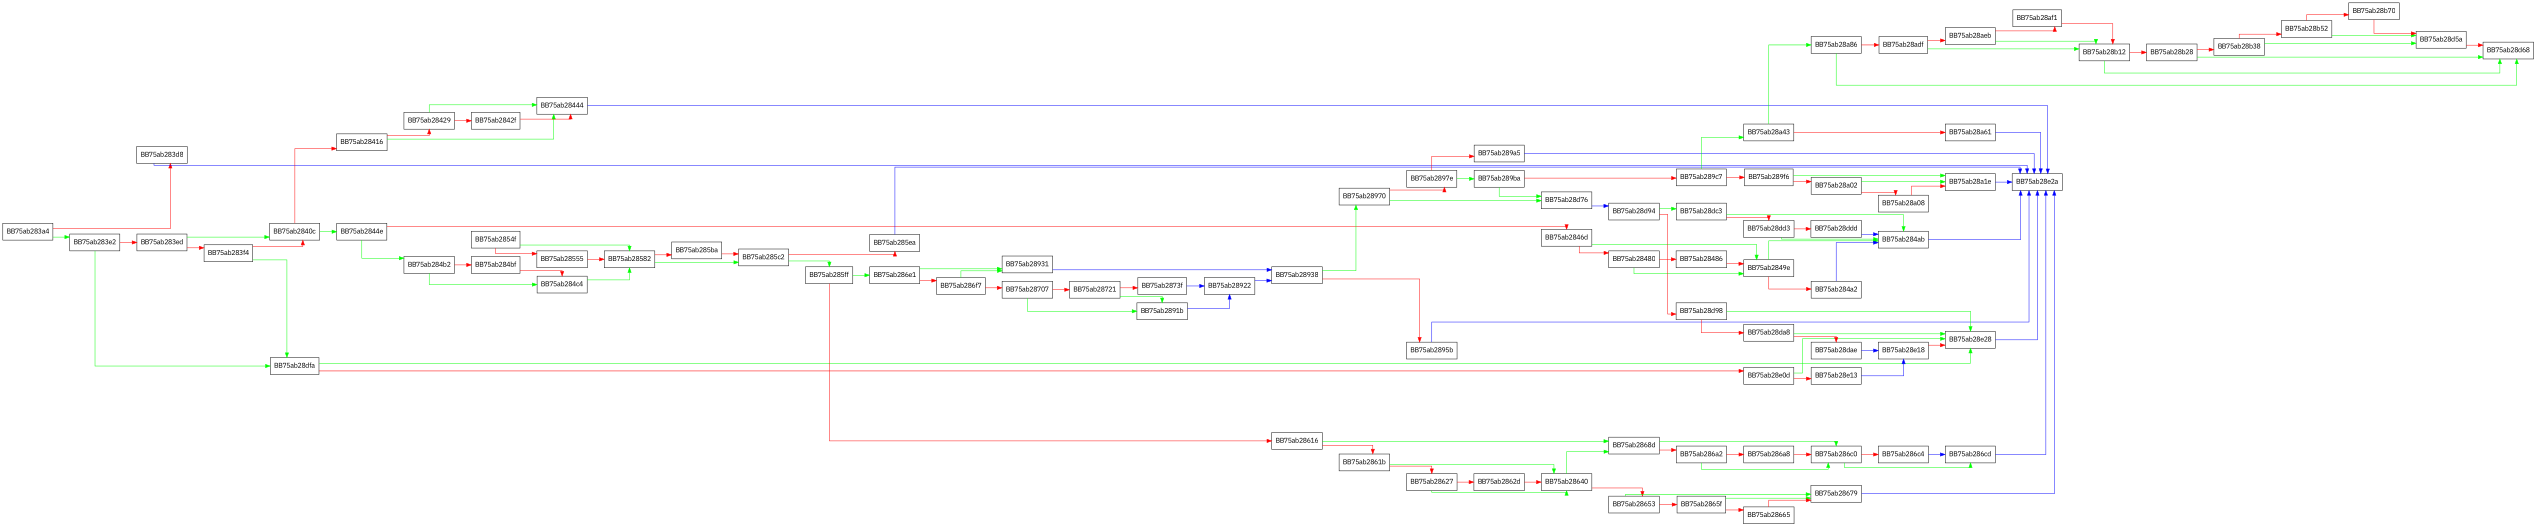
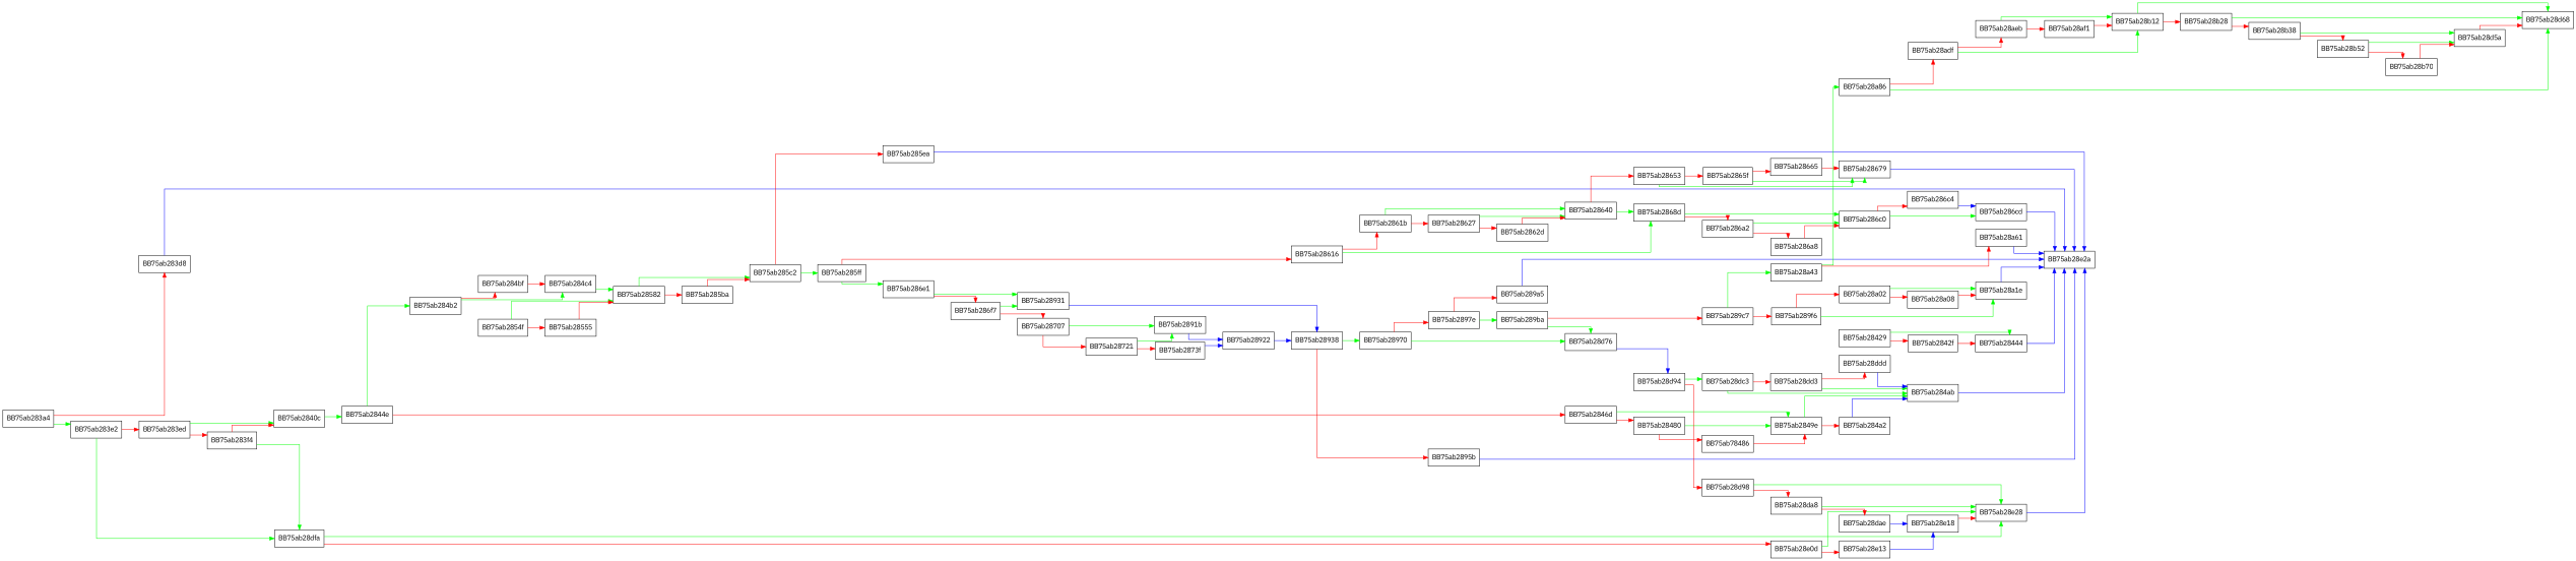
  digraph {
    fontname="IBM Plex Sans"
    rankdir=LR
    splines=ortho
    node [fontname="IBM Plex Sans" shape=box]
    edge [color=red fontname="IBM Plex Sans"]
    BB75ab283a4
    BB75ab283e2
    BB75ab283d8
    BB75ab28dfa
    BB75ab283ed
    BB75ab28e2a
    BB75ab28e28
    BB75ab28e0d
    BB75ab2840c
    BB75ab283f4
    BB75ab28e13
    BB75ab2844e
-   BB75ab28416
    BB75ab284b2
    BB75ab2846d
    BB75ab28444
    BB75ab28429
    BB75ab284c4
    BB75ab284bf
    BB75ab2849e
    BB75ab28480
    BB75ab2842f
    BB75ab28582
    BB75ab284ab
    BB75ab284a2
-   BB75ab28486
+   BB75ab28486 [label=BB75ab78486]
    BB75ab285c2
    BB75ab285ba
    BB75ab2854f
    BB75ab28555
    BB75ab285ff
    BB75ab285ea
    BB75ab286e1
    BB75ab28616
    BB75ab28931
    BB75ab286f7
    BB75ab2868d
    BB75ab2861b
    BB75ab28938
    BB75ab28707
    BB75ab286c0
    BB75ab286a2
    BB75ab28640
    BB75ab28627
    BB75ab286cd
    BB75ab286c4
    BB75ab286a8
    BB75ab28653
    BB75ab2862d
    BB75ab28679
    BB75ab2865f
    BB75ab28665
    BB75ab28970
    BB75ab2895b
    BB75ab2891b
    BB75ab28721
    BB75ab28922
    BB75ab2873f
    BB75ab28d76
    BB75ab2897e
    BB75ab28d94
    BB75ab289ba
    BB75ab289a5
    BB75ab28dc3
    BB75ab28d98
    BB75ab289c7
    BB75ab28a43
    BB75ab289f6
    BB75ab28a86
    BB75ab28a61
    BB75ab28a1e
    BB75ab28a02
    BB75ab28d68
    BB75ab28adf
    BB75ab28a08
    BB75ab28b12
    BB75ab28aeb
    BB75ab28b28
    BB75ab28af1
    BB75ab28b38
    BB75ab28d5a
    BB75ab28b52
    BB75ab28b70
    BB75ab28dd3
    BB75ab28da8
    BB75ab28ddd
    BB75ab28dae
    BB75ab28e18
    BB75ab283a4 -> BB75ab283e2 [color=green]
    BB75ab283a4 -> BB75ab283d8
    BB75ab283e2 -> BB75ab28dfa [color=green]
    BB75ab283e2 -> BB75ab283ed
    BB75ab283d8 -> BB75ab28e2a [color=blue]
    BB75ab28dfa -> BB75ab28e28 [color=green]
    BB75ab28dfa -> BB75ab28e0d
    BB75ab283ed -> BB75ab2840c [color=green]
    BB75ab283ed -> BB75ab283f4
    BB75ab28e28 -> BB75ab28e2a [color=blue]
    BB75ab28e0d -> BB75ab28e28 [color=green]
    BB75ab28e0d -> BB75ab28e13
    BB75ab2840c -> BB75ab2844e [color=green]
-   BB75ab2840c -> BB75ab28416
    BB75ab283f4 -> BB75ab28dfa [color=green]
    BB75ab283f4 -> BB75ab2840c
    BB75ab28e13 -> BB75ab28e18 [color=blue]
    BB75ab2844e -> BB75ab284b2 [color=green]
    BB75ab2844e -> BB75ab2846d
-   BB75ab28416 -> BB75ab28444 [color=green]
-   BB75ab28416 -> BB75ab28429
    BB75ab284b2 -> BB75ab284c4 [color=green]
    BB75ab284b2 -> BB75ab284bf
    BB75ab2846d -> BB75ab2849e [color=green]
    BB75ab2846d -> BB75ab28480
    BB75ab28444 -> BB75ab28e2a [color=blue]
    BB75ab28429 -> BB75ab28444 [color=green]
    BB75ab28429 -> BB75ab2842f
    BB75ab284c4 -> BB75ab28582 [color=green]
    BB75ab284bf -> BB75ab284c4
    BB75ab2849e -> BB75ab284ab [color=green]
    BB75ab2849e -> BB75ab284a2
    BB75ab28480 -> BB75ab2849e [color=green]
    BB75ab28480 -> BB75ab28486
    BB75ab2842f -> BB75ab28444
    BB75ab28582 -> BB75ab285c2 [color=green]
    BB75ab28582 -> BB75ab285ba
    BB75ab284ab -> BB75ab28e2a [color=blue]
    BB75ab284a2 -> BB75ab284ab [color=blue]
    BB75ab28486 -> BB75ab2849e
    BB75ab285c2 -> BB75ab285ff [color=green]
    BB75ab285c2 -> BB75ab285ea
    BB75ab285ba -> BB75ab285c2
    BB75ab2854f -> BB75ab28582 [color=green]
    BB75ab2854f -> BB75ab28555
    BB75ab28555 -> BB75ab28582
    BB75ab285ff -> BB75ab286e1 [color=green]
    BB75ab285ff -> BB75ab28616
    BB75ab285ea -> BB75ab28e2a [color=blue]
    BB75ab286e1 -> BB75ab28931 [color=green]
    BB75ab286e1 -> BB75ab286f7
    BB75ab28616 -> BB75ab2868d [color=green]
    BB75ab28616 -> BB75ab2861b
    BB75ab28931 -> BB75ab28938 [color=blue]
    BB75ab286f7 -> BB75ab28931 [color=green]
    BB75ab286f7 -> BB75ab28707
    BB75ab2868d -> BB75ab286c0 [color=green]
    BB75ab2868d -> BB75ab286a2
    BB75ab2861b -> BB75ab28640 [color=green]
    BB75ab2861b -> BB75ab28627
    BB75ab28938 -> BB75ab28970 [color=green]
    BB75ab28938 -> BB75ab2895b
    BB75ab28707 -> BB75ab2891b [color=green]
    BB75ab28707 -> BB75ab28721
    BB75ab286c0 -> BB75ab286cd [color=green]
    BB75ab286c0 -> BB75ab286c4
    BB75ab286a2 -> BB75ab286c0 [color=green]
    BB75ab286a2 -> BB75ab286a8
    BB75ab28640 -> BB75ab2868d [color=green]
    BB75ab28640 -> BB75ab28653
    BB75ab28627 -> BB75ab28640 [color=green]
    BB75ab28627 -> BB75ab2862d
    BB75ab286cd -> BB75ab28e2a [color=blue]
    BB75ab286c4 -> BB75ab286cd [color=blue]
    BB75ab286a8 -> BB75ab286c0
    BB75ab28653 -> BB75ab28679 [color=green]
    BB75ab28653 -> BB75ab2865f
    BB75ab2862d -> BB75ab28640
    BB75ab28679 -> BB75ab28e2a [color=blue]
    BB75ab2865f -> BB75ab28679 [color=green]
    BB75ab2865f -> BB75ab28665
    BB75ab28665 -> BB75ab28679
    BB75ab28970 -> BB75ab28d76 [color=green]
    BB75ab28970 -> BB75ab2897e
    BB75ab2895b -> BB75ab28e2a [color=blue]
    BB75ab2891b -> BB75ab28922 [color=blue]
    BB75ab28721 -> BB75ab2891b [color=green]
    BB75ab28721 -> BB75ab2873f
    BB75ab28922 -> BB75ab28938 [color=blue]
    BB75ab2873f -> BB75ab28922 [color=blue]
    BB75ab28d76 -> BB75ab28d94 [color=blue]
    BB75ab2897e -> BB75ab289ba [color=green]
    BB75ab2897e -> BB75ab289a5
    BB75ab28d94 -> BB75ab28dc3 [color=green]
    BB75ab28d94 -> BB75ab28d98
    BB75ab289ba -> BB75ab28d76 [color=green]
    BB75ab289ba -> BB75ab289c7
    BB75ab289a5 -> BB75ab28e2a [color=blue]
    BB75ab28dc3 -> BB75ab284ab [color=green]
    BB75ab28dc3 -> BB75ab28dd3
    BB75ab28d98 -> BB75ab28e28 [color=green]
    BB75ab28d98 -> BB75ab28da8
    BB75ab289c7 -> BB75ab28a43 [color=green]
    BB75ab289c7 -> BB75ab289f6
    BB75ab28a43 -> BB75ab28a86 [color=green]
    BB75ab28a43 -> BB75ab28a61
    BB75ab289f6 -> BB75ab28a1e [color=green]
    BB75ab289f6 -> BB75ab28a02
    BB75ab28a86 -> BB75ab28d68 [color=green]
    BB75ab28a86 -> BB75ab28adf
    BB75ab28a61 -> BB75ab28e2a [color=blue]
    BB75ab28a1e -> BB75ab28e2a [color=blue]
    BB75ab28a02 -> BB75ab28a1e [color=green]
    BB75ab28a02 -> BB75ab28a08
    BB75ab28adf -> BB75ab28b12 [color=green]
    BB75ab28adf -> BB75ab28aeb
    BB75ab28a08 -> BB75ab28a1e
    BB75ab28b12 -> BB75ab28d68 [color=green]
    BB75ab28b12 -> BB75ab28b28
    BB75ab28aeb -> BB75ab28b12 [color=green]
    BB75ab28aeb -> BB75ab28af1
    BB75ab28b28 -> BB75ab28d68 [color=green]
    BB75ab28b28 -> BB75ab28b38
    BB75ab28af1 -> BB75ab28b12
    BB75ab28b38 -> BB75ab28d5a [color=green]
    BB75ab28b38 -> BB75ab28b52
    BB75ab28d5a -> BB75ab28d68
    BB75ab28b52 -> BB75ab28d5a [color=green]
    BB75ab28b52 -> BB75ab28b70
    BB75ab28b70 -> BB75ab28d5a
    BB75ab28dd3 -> BB75ab284ab [color=green]
    BB75ab28dd3 -> BB75ab28ddd
    BB75ab28da8 -> BB75ab28e28 [color=green]
    BB75ab28da8 -> BB75ab28dae
    BB75ab28ddd -> BB75ab284ab [color=blue]
    BB75ab28dae -> BB75ab28e18 [color=blue]
    BB75ab28e18 -> BB75ab28e28
  }
